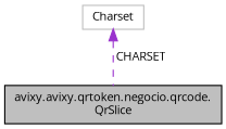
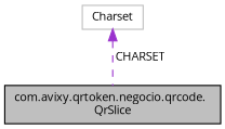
  digraph {
    fontname="Open Sans"
    node [fontname="Open Sans" fontsize=10 shape=record]
-   n1 [color=black fillcolor=grey75 fontcolor=black height=0.2 label="avixy.avixy.qrtoken.negocio.qrcode.\lQrSlice" style=filled width=0.4]
+   n1 [color=black fillcolor=grey75 fontcolor=black height=0.2 label="com.avixy.qrtoken.negocio.qrcode.\lQrSlice" style=filled width=0.4]
    n2 [color=grey75 height=0.2 label=Charset width=0.4]
    n2 -> n1 [color=darkorchid3 dir=back fontname="Open Sans" fontsize=10 label=" CHARSET" labelfontname=FreeSans labelfontsize=10 style=dashed]
  }
